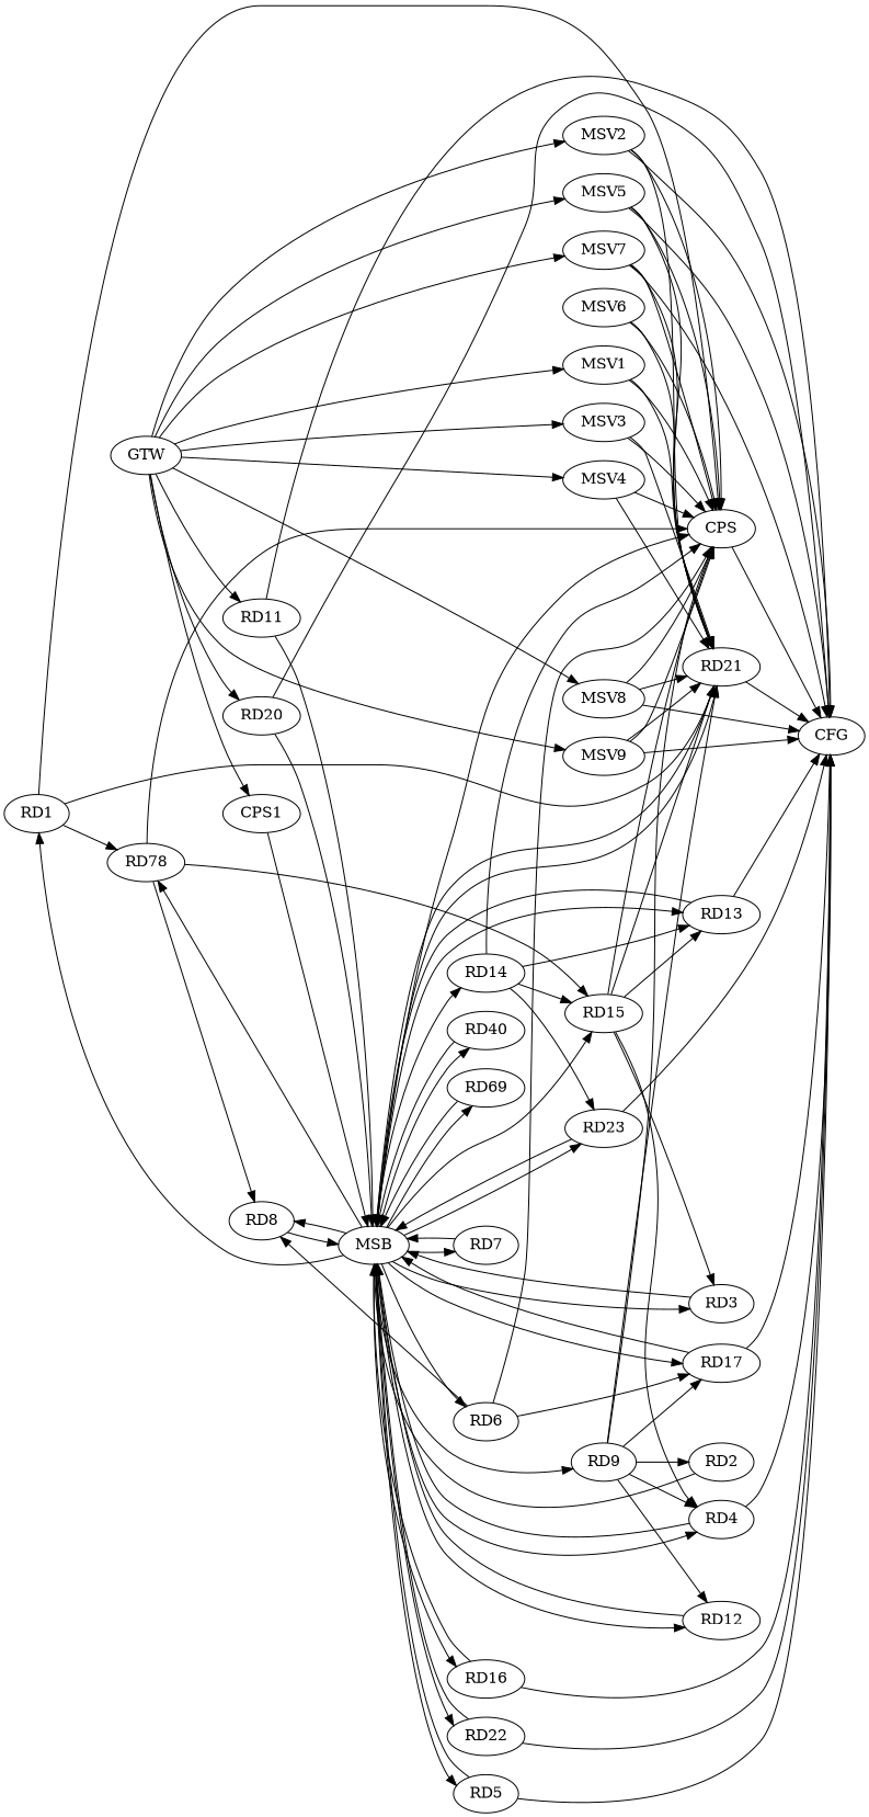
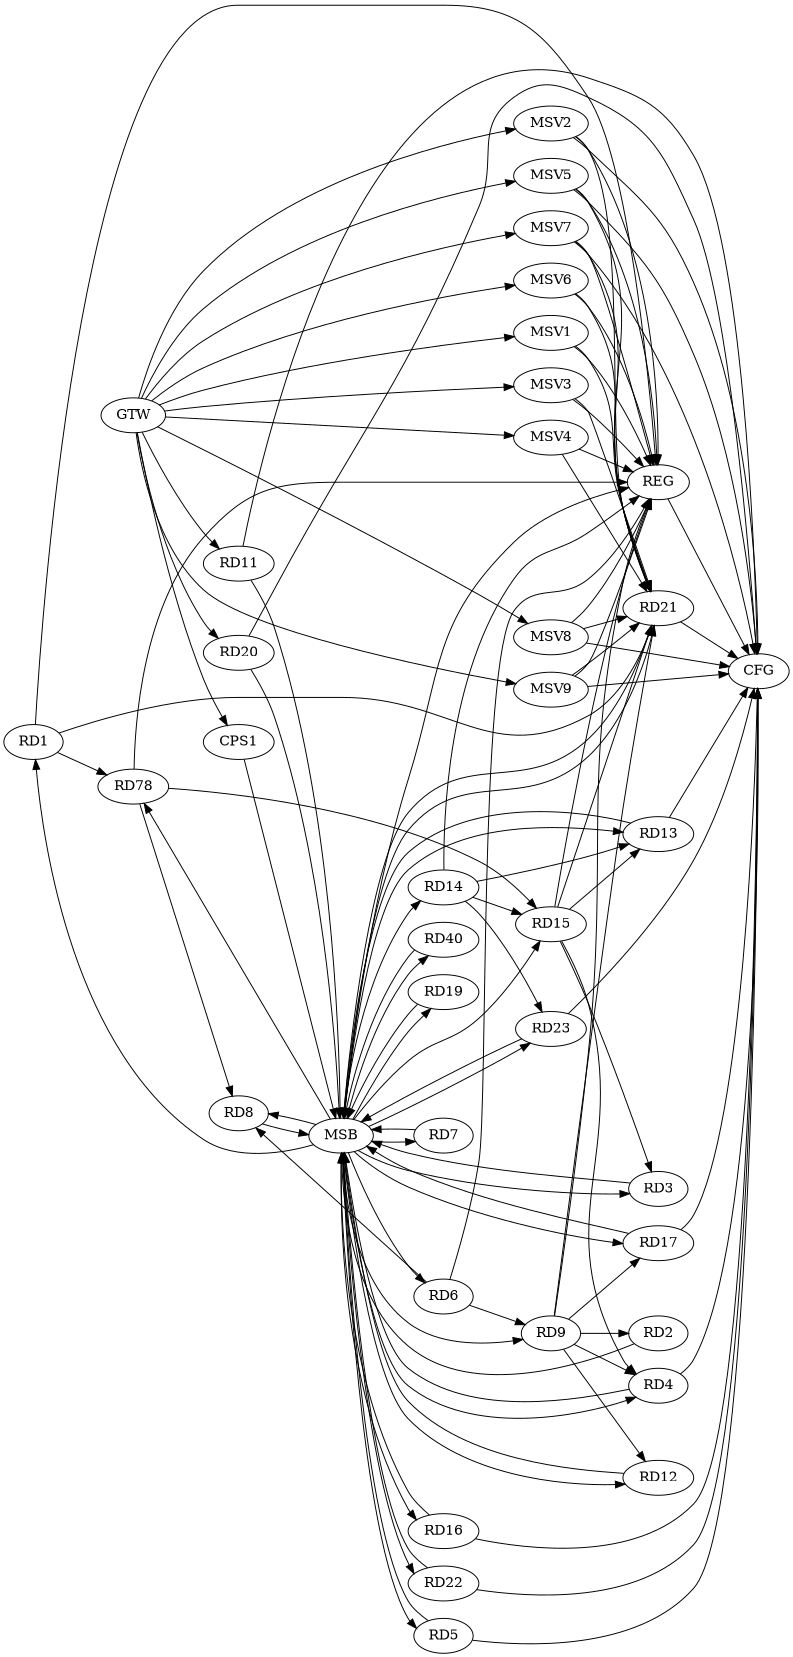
  strict digraph {
    rankdir=LR
    n1 [label=RD1]
    n2 [label=RD78]
    n3 [label=RD21]
-   n4 [label=CPS]
+   n4 [label=REG]
    n5 [label=RD8]
    n6 [label=RD15]
    n7 [label=MSB]
    n8 [label=CFG]
    n9 [label=RD2]
    n10 [label=RD3]
    n11 [label=RD4]
    n12 [label=RD5]
    n13 [label=RD6]
    n14 [label=RD9]
    n15 [label=RD7]
    n16 [label=RD12]
    n17 [label=RD17]
    n18 [label=RD40]
    n19 [label=RD13]
    n20 [label=RD14]
    n21 [label=RD23]
    n22 [label=RD16]
-   n23 [label=RD69]
+   n23 [label=RD19]
    n24 [label=RD22]
    n25 [label=RD11]
    n26 [label=RD20]
    n27 [label=CPS1]
    n28 [label=GTW]
    n29 [label=MSV1]
    n30 [label=MSV2]
    n31 [label=MSV3]
    n32 [label=MSV4]
    n33 [label=MSV5]
    n34 [label=MSV6]
    n35 [label=MSV7]
    n36 [label=MSV8]
    n37 [label=MSV9]
    n1 -> n2
    n1 -> n3
    n1 -> n4
    n2 -> n4
    n2 -> n5
    n2 -> n6
    n3 -> n7
    n3 -> n8
    n4 -> n8
    n5 -> n7
    n6 -> n3
    n6 -> n4
    n6 -> n10
    n6 -> n11
    n6 -> n19
    n7 -> n1
    n7 -> n2
    n7 -> n3
    n7 -> n4
    n7 -> n5
    n7 -> n6
    n7 -> n10
    n7 -> n11
    n7 -> n12
    n7 -> n13
    n7 -> n14
    n7 -> n15
    n7 -> n16
    n7 -> n17
    n7 -> n18
    n7 -> n19
    n7 -> n20
    n7 -> n21
    n7 -> n22
    n7 -> n23
    n7 -> n24
    n9 -> n7
    n10 -> n7
    n11 -> n7
    n11 -> n8
    n12 -> n7
    n12 -> n8
    n13 -> n4
    n13 -> n5
-   n13 -> n17
+   n13 -> n14
    n14 -> n3
    n14 -> n4
    n14 -> n9
    n14 -> n11
    n14 -> n16
    n14 -> n17
    n15 -> n7
    n16 -> n7
    n17 -> n7
    n17 -> n8
    n18 -> n7
    n19 -> n7
    n19 -> n8
    n20 -> n4
    n20 -> n6
    n20 -> n19
    n20 -> n21
    n21 -> n7
    n21 -> n8
    n22 -> n7
    n22 -> n8
    n23 -> n7
    n24 -> n7
    n24 -> n8
    n25 -> n7
    n25 -> n8
    n26 -> n7
    n26 -> n8
    n27 -> n7
    n28 -> n25
    n28 -> n26
    n28 -> n27
    n28 -> n29
    n28 -> n30
    n28 -> n31
    n28 -> n32
    n28 -> n33
+   n28 -> n34
    n28 -> n35
    n28 -> n36
    n28 -> n37
    n29 -> n3
    n29 -> n4
    n30 -> n3
    n30 -> n4
    n30 -> n8
    n31 -> n3
    n31 -> n4
    n32 -> n3
    n32 -> n4
    n33 -> n3
    n33 -> n4
    n33 -> n8
    n34 -> n3
    n34 -> n4
    n35 -> n3
    n35 -> n4
    n35 -> n8
    n36 -> n3
    n36 -> n4
    n36 -> n8
    n37 -> n3
    n37 -> n4
    n37 -> n8
  }
